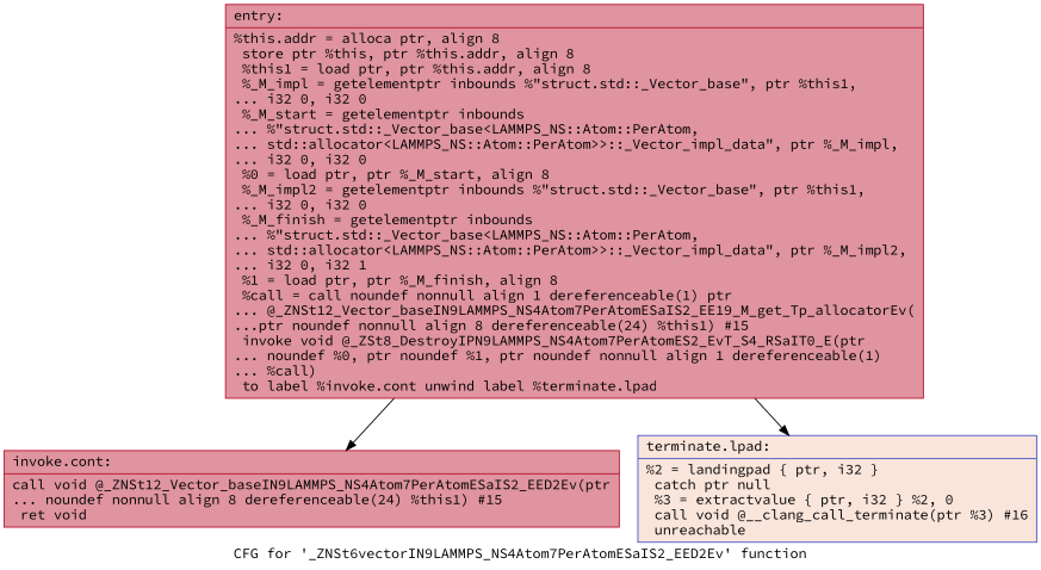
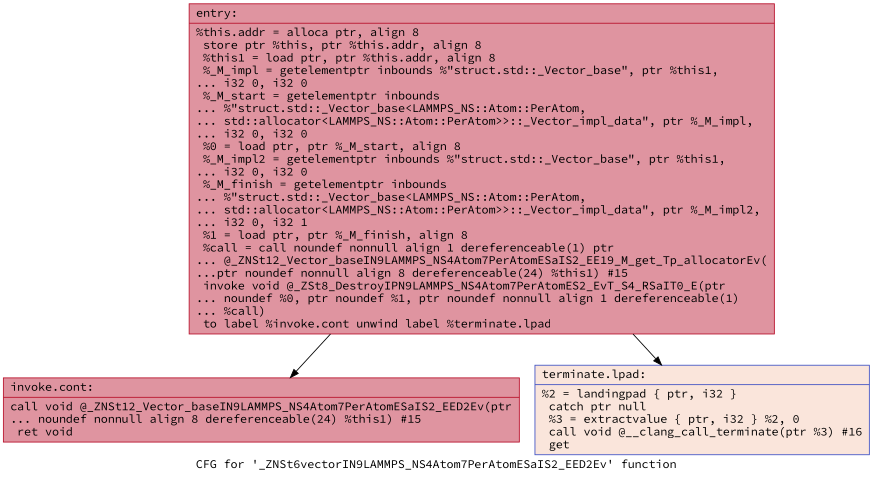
  digraph {
    label="CFG for '_ZNSt6vectorIN9LAMMPS_NS4Atom7PerAtomESaIS2_EED2Ev' function"
    fontname="Source Code Pro"
    node [color="#b70d28ff" fillcolor="#b70d2870" fontname="Source Code Pro" shape=record style=filled]
    edge [fontname="Source Code Pro"]
    n1 [label="{entry:\l|  %this.addr = alloca ptr, align 8\l  store ptr %this, ptr %this.addr, align 8\l  %this1 = load ptr, ptr %this.addr, align 8\l  %_M_impl = getelementptr inbounds %\"struct.std::_Vector_base\", ptr %this1,\l... i32 0, i32 0\l  %_M_start = getelementptr inbounds\l... %\"struct.std::_Vector_base\<LAMMPS_NS::Atom::PerAtom,\l... std::allocator\<LAMMPS_NS::Atom::PerAtom\>\>::_Vector_impl_data\", ptr %_M_impl,\l... i32 0, i32 0\l  %0 = load ptr, ptr %_M_start, align 8\l  %_M_impl2 = getelementptr inbounds %\"struct.std::_Vector_base\", ptr %this1,\l... i32 0, i32 0\l  %_M_finish = getelementptr inbounds\l... %\"struct.std::_Vector_base\<LAMMPS_NS::Atom::PerAtom,\l... std::allocator\<LAMMPS_NS::Atom::PerAtom\>\>::_Vector_impl_data\", ptr %_M_impl2,\l... i32 0, i32 1\l  %1 = load ptr, ptr %_M_finish, align 8\l  %call = call noundef nonnull align 1 dereferenceable(1) ptr\l... @_ZNSt12_Vector_baseIN9LAMMPS_NS4Atom7PerAtomESaIS2_EE19_M_get_Tp_allocatorEv(\l...ptr noundef nonnull align 8 dereferenceable(24) %this1) #15\l  invoke void @_ZSt8_DestroyIPN9LAMMPS_NS4Atom7PerAtomES2_EvT_S4_RSaIT0_E(ptr\l... noundef %0, ptr noundef %1, ptr noundef nonnull align 1 dereferenceable(1)\l... %call)\l          to label %invoke.cont unwind label %terminate.lpad\l}"]
    n2 [label="{invoke.cont:\l|  call void @_ZNSt12_Vector_baseIN9LAMMPS_NS4Atom7PerAtomESaIS2_EED2Ev(ptr\l... noundef nonnull align 8 dereferenceable(24) %this1) #15\l  ret void\l}"]
-   n3 [color="#3d50c3ff" fillcolor="#f4c5ad70" label="{terminate.lpad:\l|  %2 = landingpad \{ ptr, i32 \}\l          catch ptr null\l  %3 = extractvalue \{ ptr, i32 \} %2, 0\l  call void @__clang_call_terminate(ptr %3) #16\l  unreachable\l}"]
+   n3 [color="#3d50c3ff" fillcolor="#f4c5ad70" label="{terminate.lpad:\l|  %2 = landingpad \{ ptr, i32 \}\l          catch ptr null\l  %3 = extractvalue \{ ptr, i32 \} %2, 0\l  call void @__clang_call_terminate(ptr %3) #16\l  get\l}"]
    n1 -> n2
    n1 -> n3
  }
